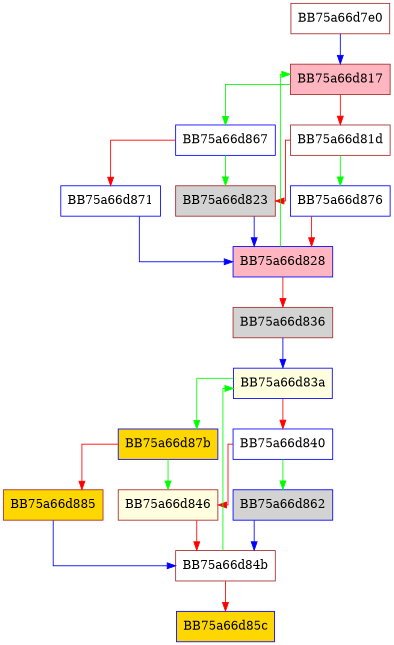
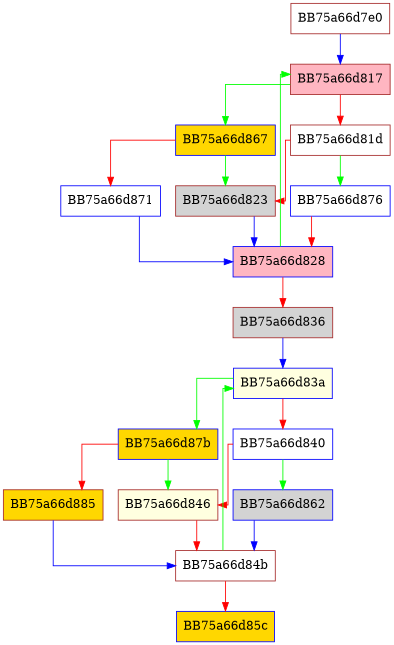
  digraph {
    splines=ortho
    node [color=blue fillcolor=white shape=box style=filled]
    edge [color=red]
    BB75a66d7e0 [color=brown]
    BB75a66d817 [color=brown fillcolor=lightpink]
-   BB75a66d867
+   BB75a66d867 [fillcolor=gold]
    BB75a66d81d [color=brown]
    BB75a66d823 [color=brown fillcolor=lightgrey]
    BB75a66d871
    BB75a66d876
    BB75a66d828 [fillcolor=lightpink]
    BB75a66d836 [color=brown fillcolor=lightgrey]
    BB75a66d83a [fillcolor=lightyellow]
    BB75a66d87b [fillcolor=gold]
    BB75a66d840
    BB75a66d846 [color=brown fillcolor=lightyellow]
    BB75a66d885 [color=brown fillcolor=gold]
    BB75a66d862 [fillcolor=lightgrey]
    BB75a66d84b [color=brown]
    BB75a66d85c [fillcolor=gold]
    BB75a66d7e0 -> BB75a66d817 [color=blue]
    BB75a66d817 -> BB75a66d867 [color=green]
    BB75a66d817 -> BB75a66d81d
    BB75a66d867 -> BB75a66d823 [color=green]
    BB75a66d867 -> BB75a66d871
    BB75a66d81d -> BB75a66d823
    BB75a66d81d -> BB75a66d876 [color=green]
    BB75a66d823 -> BB75a66d828 [color=blue]
    BB75a66d871 -> BB75a66d828 [color=blue]
    BB75a66d876 -> BB75a66d828
    BB75a66d828 -> BB75a66d817 [color=green]
    BB75a66d828 -> BB75a66d836
    BB75a66d836 -> BB75a66d83a [color=blue]
    BB75a66d83a -> BB75a66d87b [color=green]
    BB75a66d83a -> BB75a66d840
    BB75a66d87b -> BB75a66d846 [color=green]
    BB75a66d87b -> BB75a66d885
    BB75a66d840 -> BB75a66d846
    BB75a66d840 -> BB75a66d862 [color=green]
    BB75a66d846 -> BB75a66d84b
    BB75a66d885 -> BB75a66d84b [color=blue]
    BB75a66d862 -> BB75a66d84b [color=blue]
    BB75a66d84b -> BB75a66d83a [color=green]
    BB75a66d84b -> BB75a66d85c
  }
